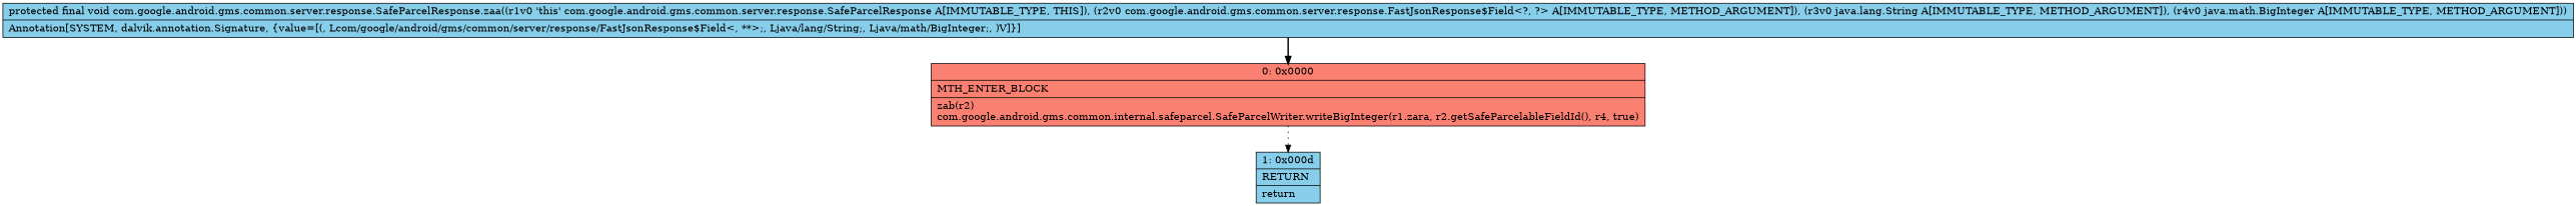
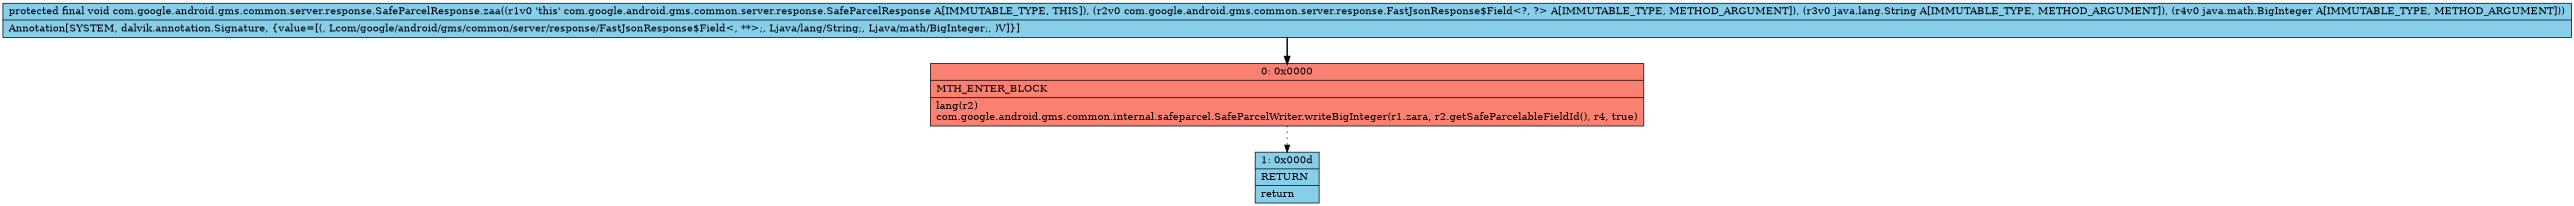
  digraph {
    node [shape=record style=filled fillcolor=skyblue]
-   n1 [label="{0\:\ 0x0000|MTH_ENTER_BLOCK\l|zab(r2)\lcom.google.android.gms.common.internal.safeparcel.SafeParcelWriter.writeBigInteger(r1.zara, r2.getSafeParcelableFieldId(), r4, true)\l}" fillcolor=salmon]
+   n1 [label="{0\:\ 0x0000|MTH_ENTER_BLOCK\l|lang(r2)\lcom.google.android.gms.common.internal.safeparcel.SafeParcelWriter.writeBigInteger(r1.zara, r2.getSafeParcelableFieldId(), r4, true)\l}" fillcolor=salmon]
    n2 [label="{1\:\ 0x000d|RETURN\l|return\l}"]
    n3 [label="{protected final void com.google.android.gms.common.server.response.SafeParcelResponse.zaa((r1v0 'this' com.google.android.gms.common.server.response.SafeParcelResponse A[IMMUTABLE_TYPE, THIS]), (r2v0 com.google.android.gms.common.server.response.FastJsonResponse$Field\<?, ?\> A[IMMUTABLE_TYPE, METHOD_ARGUMENT]), (r3v0 java.lang.String A[IMMUTABLE_TYPE, METHOD_ARGUMENT]), (r4v0 java.math.BigInteger A[IMMUTABLE_TYPE, METHOD_ARGUMENT]))  | Annotation[SYSTEM, dalvik.annotation.Signature, \{value=[(, Lcom\/google\/android\/gms\/common\/server\/response\/FastJsonResponse$Field\<, **\>;, Ljava\/lang\/String;, Ljava\/math\/BigInteger;, )V]\}]\l}"]
    n1 -> n2 [style=dotted]
    n3 -> n1 [style=bold]
  }
